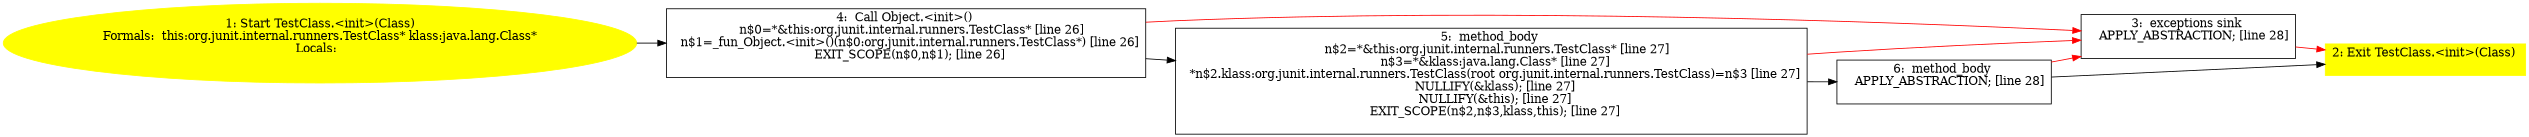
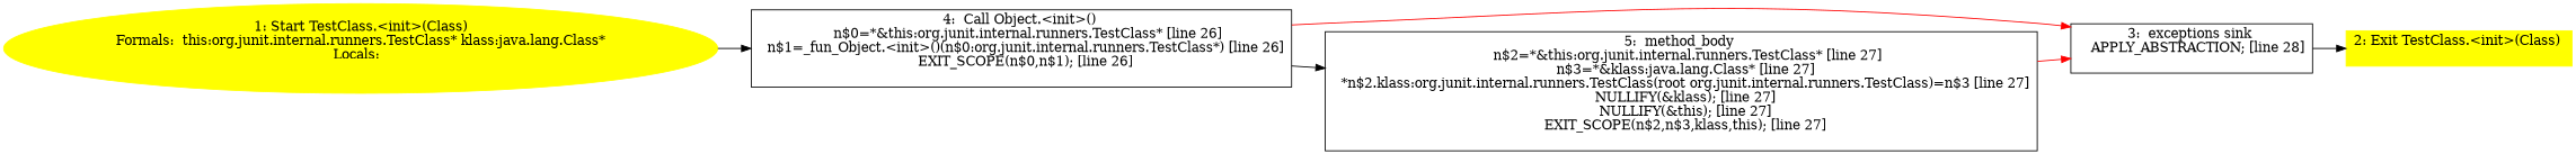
  digraph {
    rankdir=LR
    node [shape=box]
    n1 [color=yellow label="1: Start TestClass.<init>(Class)\nFormals:  this:org.junit.internal.runners.TestClass* klass:java.lang.Class*\nLocals:  \n  " style=filled shape=""]
    n2 [label="4:  Call Object.<init>() \n   n$0=*&this:org.junit.internal.runners.TestClass* [line 26]\n  n$1=_fun_Object.<init>()(n$0:org.junit.internal.runners.TestClass*) [line 26]\n  EXIT_SCOPE(n$0,n$1); [line 26]\n "]
    n3 [label="3:  exceptions sink \n   APPLY_ABSTRACTION; [line 28]\n "]
    n4 [label="5:  method_body \n   n$2=*&this:org.junit.internal.runners.TestClass* [line 27]\n  n$3=*&klass:java.lang.Class* [line 27]\n  *n$2.klass:org.junit.internal.runners.TestClass(root org.junit.internal.runners.TestClass)=n$3 [line 27]\n  NULLIFY(&klass); [line 27]\n  NULLIFY(&this); [line 27]\n  EXIT_SCOPE(n$2,n$3,klass,this); [line 27]\n "]
    n5 [color=yellow label="2: Exit TestClass.<init>(Class) \n  " style=filled]
-   n6 [label="6:  method_body \n   APPLY_ABSTRACTION; [line 28]\n "]
    n1 -> n2
    n2 -> n3 [color=red]
    n2 -> n4
-   n3 -> n5 [color=red]
+   n3 -> n5
    n4 -> n3 [color=red]
-   n4 -> n6
-   n6 -> n3 [color=red]
-   n6 -> n5
  }
